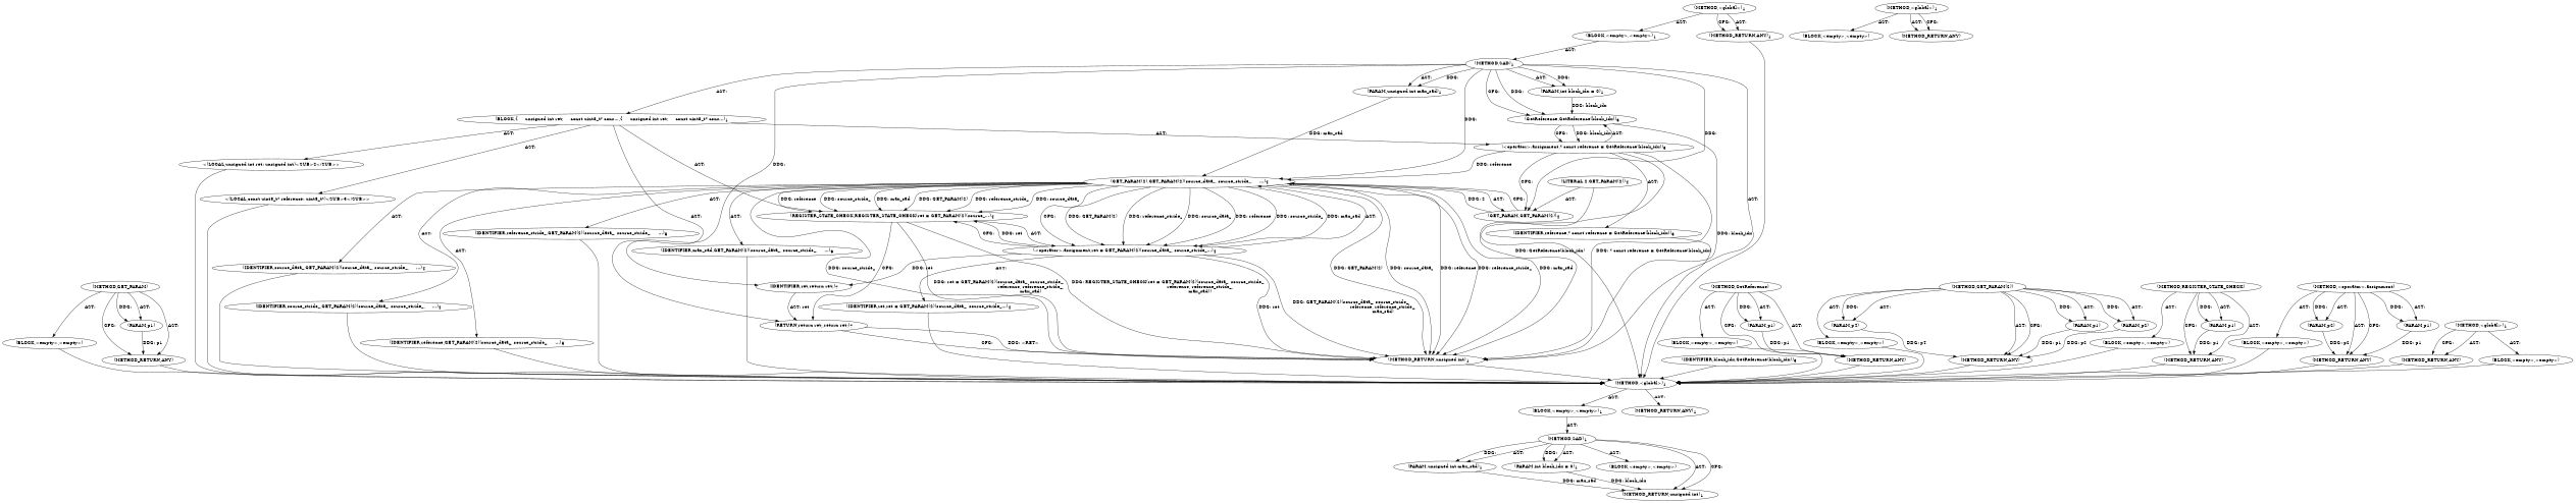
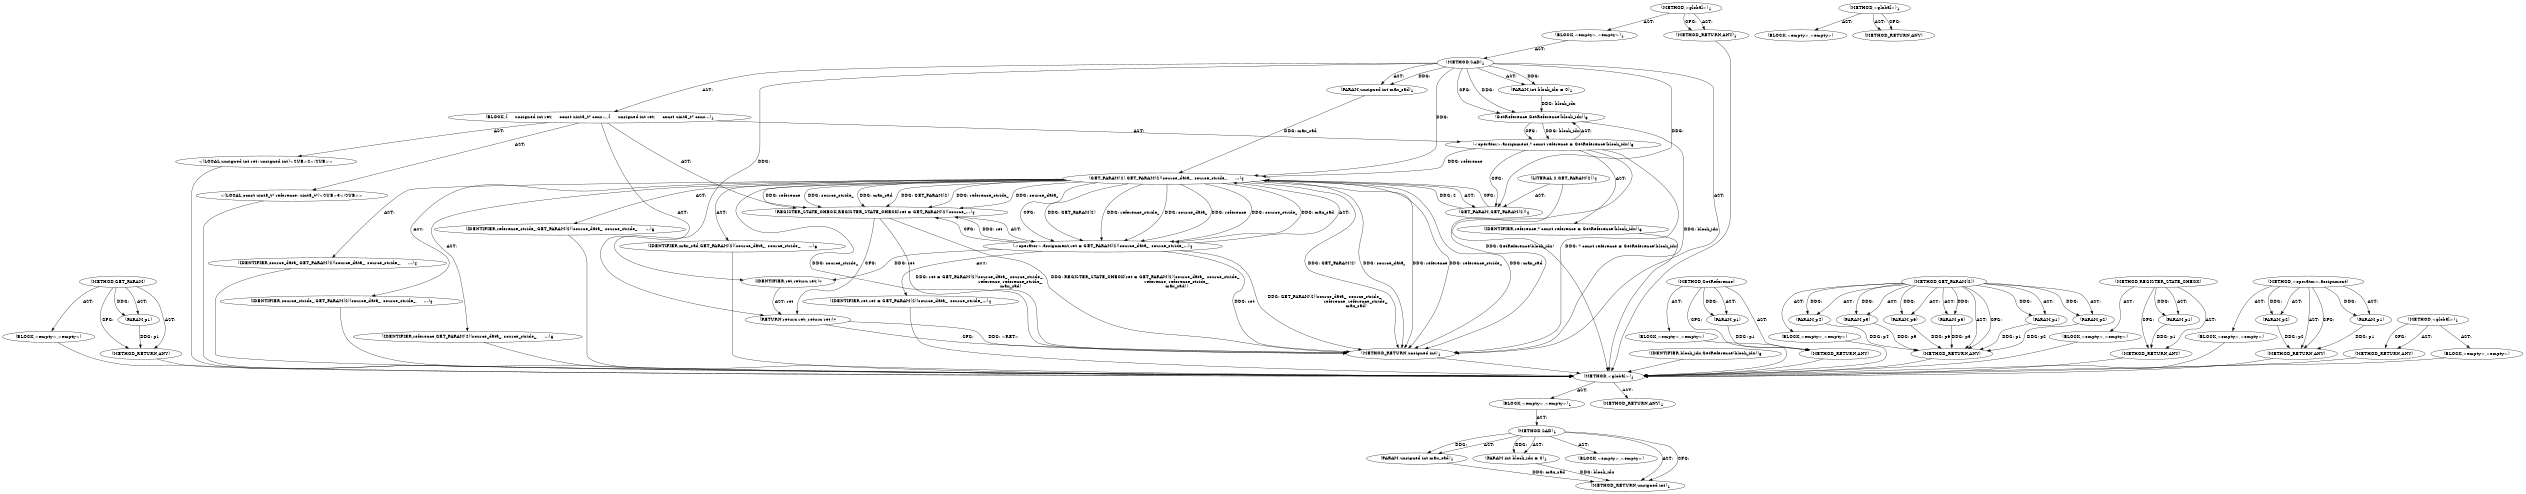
  digraph {
    n1 [label=<(METHOD,GET_PARAM)>]
    n2 [label=<(PARAM,p1)>]
    n3 [label=<(BLOCK,&lt;empty&gt;,&lt;empty&gt;)>]
    n4 [label=<(METHOD_RETURN,ANY)>]
    n5 [label=<(METHOD,&lt;global&gt;)<SUB>1</SUB>>]
    n6 [label=<(BLOCK,&lt;empty&gt;,&lt;empty&gt;)<SUB>1</SUB>>]
    n7 [label=<(METHOD_RETURN,ANY)<SUB>1</SUB>>]
    n8 [label=<(METHOD,&lt;global&gt;)<SUB>1</SUB>>]
    n9 [label=<(BLOCK,&lt;empty&gt;,&lt;empty&gt;)<SUB>1</SUB>>]
    n10 [label=<(METHOD_RETURN,ANY)<SUB>1</SUB>>]
    n11 [label=<(METHOD,SAD)<SUB>1</SUB>>]
    n12 [label=<(PARAM,unsigned int max_sad)<SUB>1</SUB>>]
    n13 [label=<(PARAM,int block_idx = 0)<SUB>1</SUB>>]
    n14 [label=<(BLOCK,{     unsigned int ret;     const uint8_t* cons...,{     unsigned int ret;     const uint8_t* cons...)<SUB>1</SUB>>]
    n15 [label=<(GetReference,GetReference(block_idx))<SUB>3</SUB>>]
    n16 [label=<(GET_PARAM(2),GET_PARAM(2)(source_data_, source_stride_,     ...)<SUB>4</SUB>>]
    n17 [label=<(GET_PARAM,GET_PARAM(2))<SUB>4</SUB>>]
    n18 [label=<(IDENTIFIER,ret,return ret;)<SUB>7</SUB>>]
    n19 [label=<(METHOD_RETURN,unsigned int)<SUB>1</SUB>>]
    n20 [label="<(LOCAL,unsigned int ret: unsigned int)<SUB>2</SUB>>"]
    n21 [label="<(LOCAL,const uint8_t* reference: uint8_t*)<SUB>3</SUB>>"]
    n22 [label=<(&lt;operator&gt;.assignment,* const reference = GetReference(block_idx))<SUB>3</SUB>>]
    n23 [label=<(REGISTER_STATE_CHECK,REGISTER_STATE_CHECK(ret = GET_PARAM(2)(source_...)<SUB>4</SUB>>]
    n24 [label=<(RETURN,return ret;,return ret;)<SUB>7</SUB>>]
    n25 [label=<(&lt;operator&gt;.assignment,ret = GET_PARAM(2)(source_data_, source_stride_...)<SUB>4</SUB>>]
    n26 [label=<(IDENTIFIER,source_data_,GET_PARAM(2)(source_data_, source_stride_,     ...)<SUB>4</SUB>>]
    n27 [label=<(IDENTIFIER,source_stride_,GET_PARAM(2)(source_data_, source_stride_,     ...)<SUB>4</SUB>>]
    n28 [label=<(IDENTIFIER,reference,GET_PARAM(2)(source_data_, source_stride_,     ...)<SUB>5</SUB>>]
    n29 [label=<(IDENTIFIER,reference_stride_,GET_PARAM(2)(source_data_, source_stride_,     ...)<SUB>5</SUB>>]
    n30 [label=<(IDENTIFIER,max_sad,GET_PARAM(2)(source_data_, source_stride_,     ...)<SUB>6</SUB>>]
    n31 [label=<(IDENTIFIER,reference,* const reference = GetReference(block_idx))<SUB>3</SUB>>]
    n32 [label=<(IDENTIFIER,block_idx,GetReference(block_idx))<SUB>3</SUB>>]
    n33 [label=<(IDENTIFIER,ret,ret = GET_PARAM(2)(source_data_, source_stride_...)<SUB>4</SUB>>]
    n34 [label=<(LITERAL,2,GET_PARAM(2))<SUB>4</SUB>>]
    n35 [label=<(METHOD,GetReference)>]
    n36 [label=<(PARAM,p1)>]
    n37 [label=<(BLOCK,&lt;empty&gt;,&lt;empty&gt;)>]
    n38 [label=<(METHOD_RETURN,ANY)>]
    n39 [label=<(METHOD,GET_PARAM(2))>]
    n40 [label=<(PARAM,p1)>]
    n41 [label=<(PARAM,p2)>]
+   n42 [label=<(PARAM,p3)>]
    n43 [label=<(PARAM,p4)>]
+   n44 [label=<(PARAM,p5)>]
+   n45 [label=<(PARAM,p6)>]
    n46 [label=<(BLOCK,&lt;empty&gt;,&lt;empty&gt;)>]
    n47 [label=<(METHOD_RETURN,ANY)>]
    n48 [label=<(METHOD,REGISTER_STATE_CHECK)>]
    n49 [label=<(PARAM,p1)>]
    n50 [label=<(BLOCK,&lt;empty&gt;,&lt;empty&gt;)>]
    n51 [label=<(METHOD_RETURN,ANY)>]
    n52 [label=<(METHOD,&lt;operator&gt;.assignment)>]
    n53 [label=<(PARAM,p1)>]
    n54 [label=<(PARAM,p2)>]
    n55 [label=<(BLOCK,&lt;empty&gt;,&lt;empty&gt;)>]
    n56 [label=<(METHOD_RETURN,ANY)>]
    n57 [label=<(METHOD,&lt;global&gt;)<SUB>1</SUB>>]
    n58 [label=<(BLOCK,&lt;empty&gt;,&lt;empty&gt;)>]
    n59 [label=<(METHOD_RETURN,ANY)>]
    n60 [label=<(METHOD,SAD)<SUB>1</SUB>>]
    n61 [label=<(PARAM,unsigned int max_sad)<SUB>1</SUB>>]
    n62 [label=<(PARAM,int block_idx = 0)<SUB>1</SUB>>]
    n63 [label=<(BLOCK,&lt;empty&gt;,&lt;empty&gt;)>]
    n64 [label=<(METHOD_RETURN,unsigned int)<SUB>1</SUB>>]
    n65 [label=<(METHOD,&lt;global&gt;)<SUB>1</SUB>>]
    n66 [label=<(BLOCK,&lt;empty&gt;,&lt;empty&gt;)>]
    n67 [label=<(METHOD_RETURN,ANY)>]
    n1 -> n2 [label="AST: "]
    n1 -> n2 [label="DDG: "]
    n1 -> n3 [label="AST: "]
    n1 -> n4 [label="AST: "]
    n1 -> n4 [label="CFG: "]
    n2 -> n4 [label="DDG: p1"]
    n3 -> n5
    n4 -> n5
    n5 -> n6 [label="AST: "]
    n5 -> n7 [label="AST: "]
    n6 -> n60 [label="AST: "]
    n8 -> n9 [label="AST: "]
    n8 -> n10 [label="AST: "]
    n8 -> n10 [label="CFG: "]
    n9 -> n11 [label="AST: "]
    n10 -> n5
    n11 -> n12 [label="AST: "]
    n11 -> n12 [label="DDG: "]
    n11 -> n13 [label="AST: "]
    n11 -> n13 [label="DDG: "]
    n11 -> n14 [label="AST: "]
    n11 -> n15 [label="CFG: "]
    n11 -> n15 [label="DDG: "]
    n11 -> n16 [label="DDG: "]
    n11 -> n17 [label="DDG: "]
    n11 -> n18 [label="DDG: "]
    n11 -> n19 [label="AST: "]
    n12 -> n16 [label="DDG: max_sad"]
    n13 -> n15 [label="DDG: block_idx"]
    n14 -> n20 [label="AST: "]
    n14 -> n21 [label="AST: "]
    n14 -> n22 [label="AST: "]
    n14 -> n23 [label="AST: "]
    n14 -> n24 [label="AST: "]
    n15 -> n19 [label="DDG: block_idx"]
    n15 -> n22 [label="CFG: "]
    n15 -> n22 [label="DDG: block_idx"]
    n16 -> n17 [label="AST: "]
    n16 -> n19 [label="DDG: GET_PARAM(2)"]
    n16 -> n19 [label="DDG: source_data_"]
    n16 -> n19 [label="DDG: reference"]
    n16 -> n19 [label="DDG: reference_stride_"]
    n16 -> n19 [label="DDG: max_sad"]
    n16 -> n19 [label="DDG: source_stride_"]
    n16 -> n23 [label="DDG: GET_PARAM(2)"]
    n16 -> n23 [label="DDG: reference_stride_"]
    n16 -> n23 [label="DDG: source_data_"]
    n16 -> n23 [label="DDG: reference"]
    n16 -> n23 [label="DDG: source_stride_"]
    n16 -> n23 [label="DDG: max_sad"]
    n16 -> n25 [label="CFG: "]
    n16 -> n25 [label="DDG: GET_PARAM(2)"]
    n16 -> n25 [label="DDG: reference_stride_"]
    n16 -> n25 [label="DDG: source_data_"]
    n16 -> n25 [label="DDG: reference"]
    n16 -> n25 [label="DDG: source_stride_"]
    n16 -> n25 [label="DDG: max_sad"]
    n16 -> n26 [label="AST: "]
    n16 -> n27 [label="AST: "]
    n16 -> n28 [label="AST: "]
    n16 -> n29 [label="AST: "]
    n16 -> n30 [label="AST: "]
    n17 -> n16 [label="CFG: "]
    n17 -> n16 [label="DDG: 2"]
    n18 -> n24 [label="AST: ret"]
    n19 -> n5
    n20 -> n5
    n21 -> n5
    n22 -> n15 [label="AST: "]
    n22 -> n16 [label="DDG: reference"]
    n22 -> n17 [label="CFG: "]
    n22 -> n19 [label="DDG: GetReference(block_idx)"]
    n22 -> n19 [label="DDG: * const reference = GetReference(block_idx)"]
    n22 -> n31 [label="AST: "]
    n23 -> n19 [label="DDG: ret = GET_PARAM(2)(source_data_, source_stride_,\n                                            reference, reference_stride_,\n                                            max_sad)"]
    n23 -> n19 [label="DDG: REGISTER_STATE_CHECK(ret = GET_PARAM(2)(source_data_, source_stride_,\n                                            reference, reference_stride_,\n                                            max_sad))"]
    n23 -> n24 [label="CFG: "]
    n23 -> n25 [label="AST: "]
    n24 -> n19 [label="CFG: "]
    n24 -> n19 [label="DDG: &lt;RET&gt;"]
    n25 -> n16 [label="AST: "]
    n25 -> n18 [label="DDG: ret"]
    n25 -> n19 [label="DDG: ret"]
    n25 -> n19 [label="DDG: GET_PARAM(2)(source_data_, source_stride_,\n                                            reference, reference_stride_,\n                                            max_sad)"]
    n25 -> n23 [label="CFG: "]
    n25 -> n23 [label="DDG: ret"]
    n25 -> n33 [label="AST: "]
    n26 -> n5
    n27 -> n5
    n28 -> n5
    n29 -> n5
    n30 -> n5
    n31 -> n5
    n32 -> n5
    n33 -> n5
    n34 -> n5
    n34 -> n17 [label="AST: "]
    n35 -> n36 [label="AST: "]
    n35 -> n36 [label="DDG: "]
    n35 -> n37 [label="AST: "]
    n35 -> n38 [label="AST: "]
    n35 -> n38 [label="CFG: "]
    n36 -> n38 [label="DDG: p1"]
    n37 -> n5
    n38 -> n5
    n39 -> n40 [label="AST: "]
    n39 -> n40 [label="DDG: "]
    n39 -> n41 [label="AST: "]
    n39 -> n41 [label="DDG: "]
+   n39 -> n42 [label="AST: "]
+   n39 -> n42 [label="DDG: "]
    n39 -> n43 [label="AST: "]
    n39 -> n43 [label="DDG: "]
+   n39 -> n44 [label="AST: "]
+   n39 -> n44 [label="DDG: "]
+   n39 -> n45 [label="AST: "]
+   n39 -> n45 [label="DDG: "]
    n39 -> n46 [label="AST: "]
    n39 -> n47 [label="AST: "]
    n39 -> n47 [label="CFG: "]
    n40 -> n47 [label="DDG: p1"]
    n41 -> n47 [label="DDG: p2"]
+   n42 -> n47 [label="DDG: p3"]
    n43 -> n47 [label="DDG: p4"]
+   n44 -> n47 [label="DDG: p5"]
+   n45 -> n47 [label="DDG: p6"]
    n46 -> n5
    n47 -> n5
    n48 -> n49 [label="AST: "]
    n48 -> n49 [label="DDG: "]
    n48 -> n50 [label="AST: "]
    n48 -> n51 [label="AST: "]
    n48 -> n51 [label="CFG: "]
    n49 -> n51 [label="DDG: p1"]
    n50 -> n5
    n51 -> n5
    n52 -> n53 [label="AST: "]
    n52 -> n53 [label="DDG: "]
    n52 -> n54 [label="AST: "]
    n52 -> n54 [label="DDG: "]
    n52 -> n55 [label="AST: "]
    n52 -> n56 [label="AST: "]
    n52 -> n56 [label="CFG: "]
    n53 -> n56 [label="DDG: p1"]
    n54 -> n56 [label="DDG: p2"]
    n55 -> n5
    n56 -> n5
    n57 -> n58 [label="AST: "]
    n57 -> n59 [label="AST: "]
    n57 -> n59 [label="CFG: "]
    n58 -> n5
    n59 -> n5
    n60 -> n61 [label="AST: "]
    n60 -> n61 [label="DDG: "]
    n60 -> n62 [label="AST: "]
    n60 -> n62 [label="DDG: "]
    n60 -> n63 [label="AST: "]
    n60 -> n64 [label="AST: "]
    n60 -> n64 [label="CFG: "]
    n61 -> n64 [label="DDG: max_sad"]
    n62 -> n64 [label="DDG: block_idx"]
    n65 -> n66 [label="AST: "]
    n65 -> n67 [label="AST: "]
    n65 -> n67 [label="CFG: "]
  }
